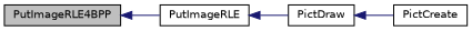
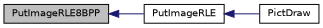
  digraph {
    rankdir=LR
    node [color=black fillcolor=white fontname=Helvetica fontsize=10 shape=record style=filled]
    edge [color=midnightblue dir=back fontname=Helvetica fontsize=10 labelfontname=Helvetica labelfontsize=10 style=solid]
-   n1 [fillcolor=grey75 fontcolor=black height=0.2 label=PutImageRLE4BPP width=0.4]
+   n1 [fillcolor=grey75 fontcolor=black height=0.2 label=PutImageRLE8BPP width=0.4]
    n2 [height=0.2 label=PutImageRLE width=0.4]
    n3 [height=0.2 label=PictDraw width=0.4]
-   n4 [height=0.2 label=PictCreate width=0.4]
    n1 -> n2
    n2 -> n3
-   n3 -> n4
  }
